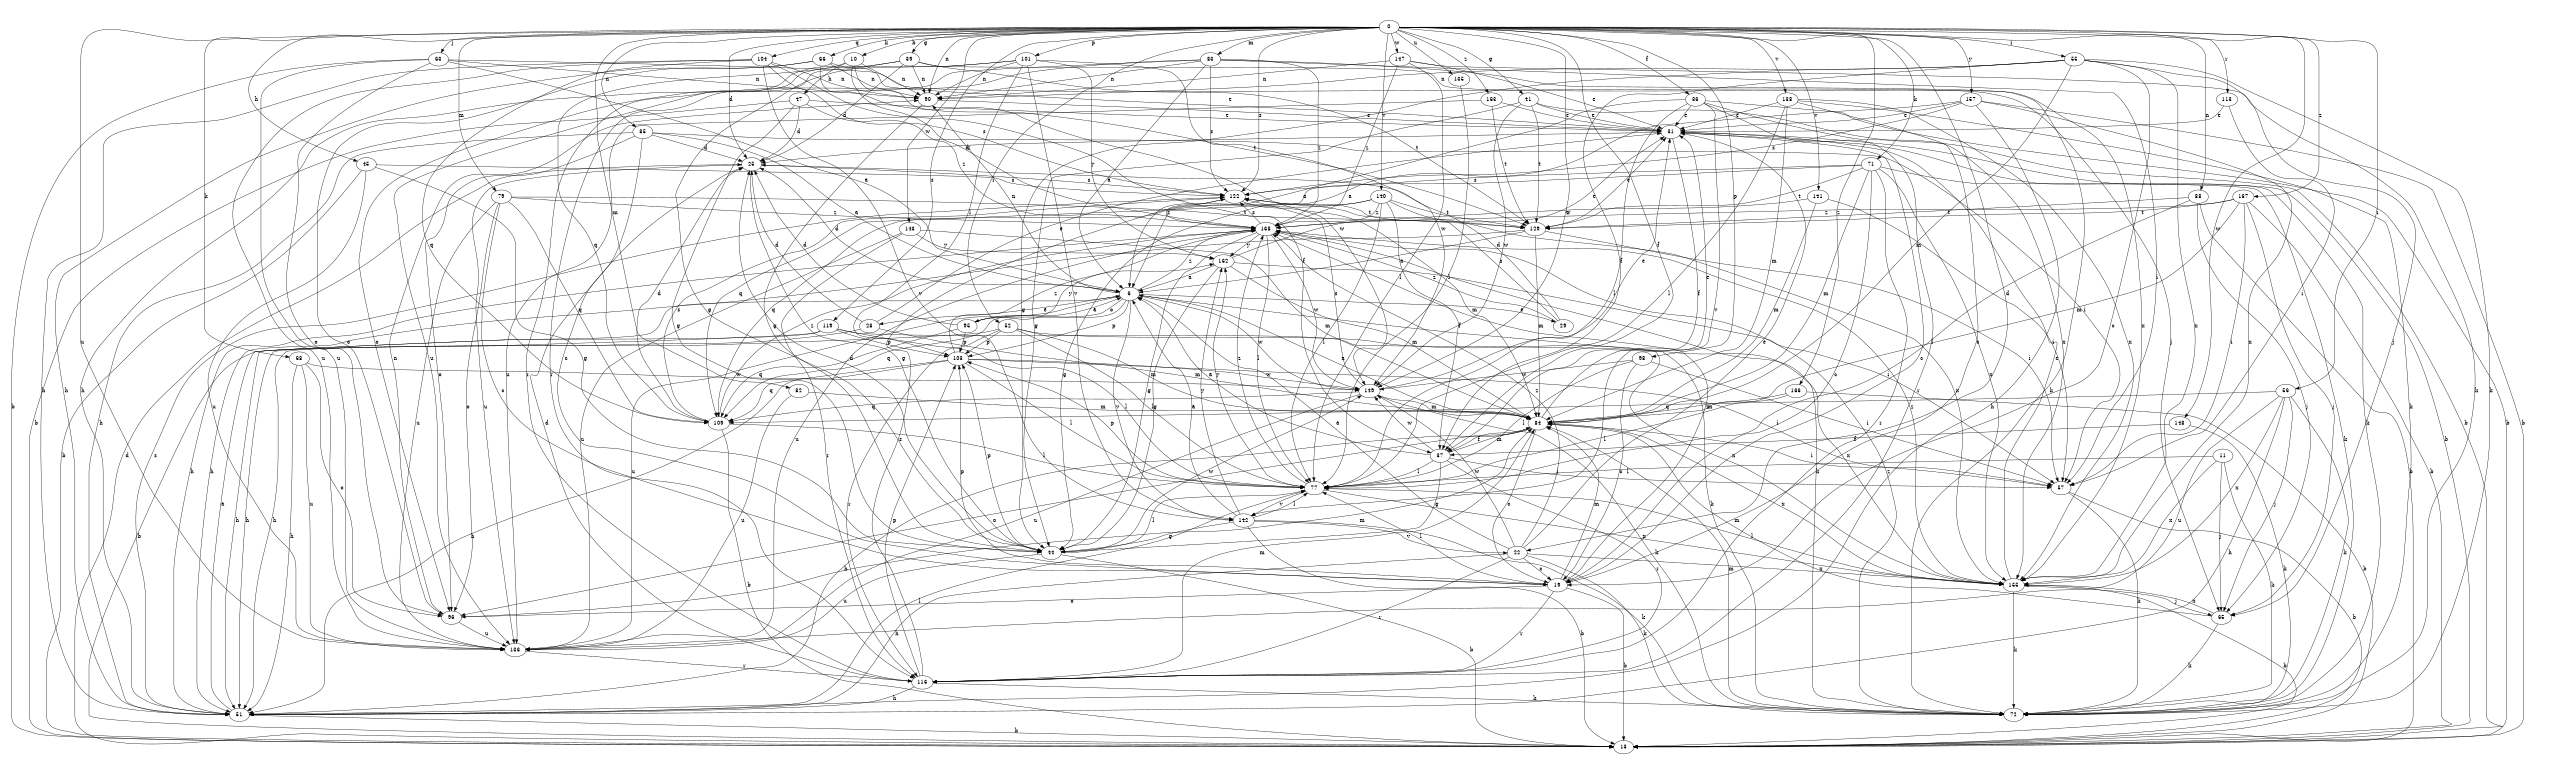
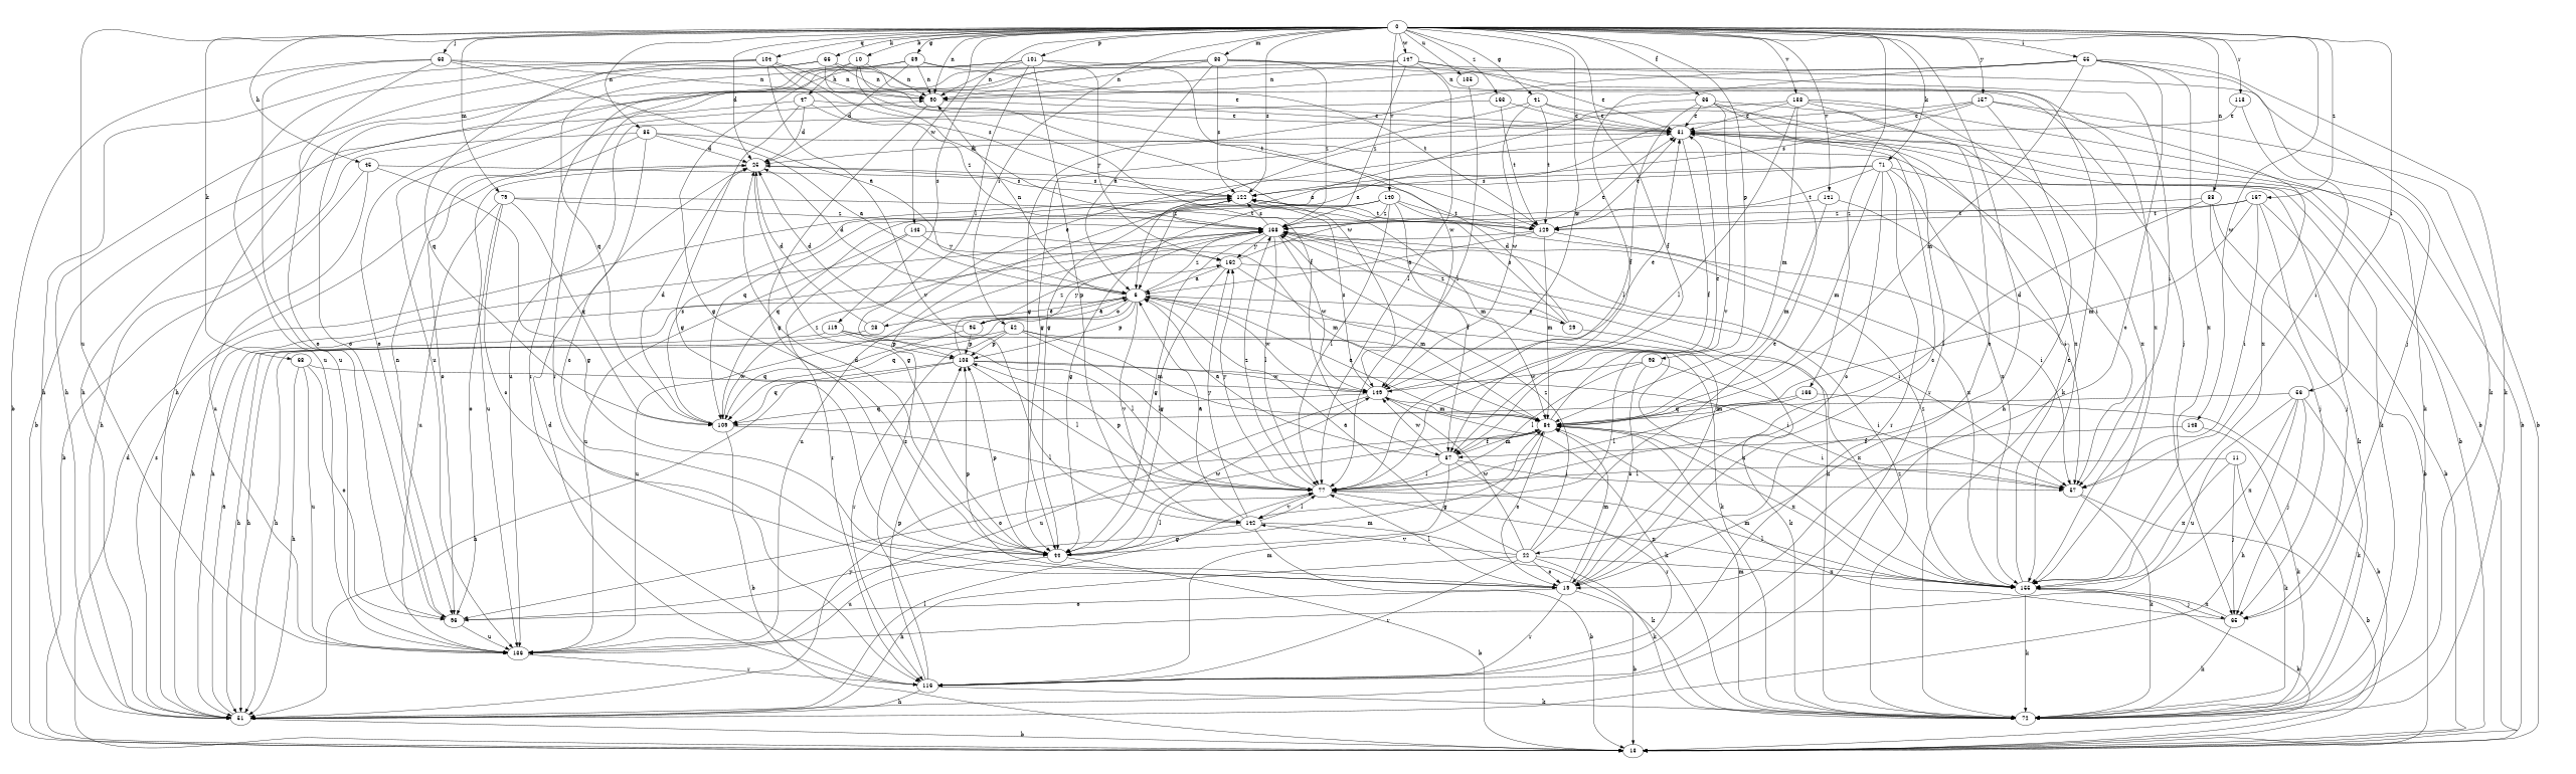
  strict digraph {
    0
    10
    22
    25
    36
    37
    39
    41
    45
    52
    55
    56
    63
    66
    68
    71
    79
-   82
    83
    85
    88
    90
    98
    101
    104
    113
    119
    122
    135
    136
    138
    140
    141
    143
    147
    148
    149
    157
    163
    166
    167
    47
    109
    168
    129
    11
    72
    65
    77
    155
    6
    142
    19
    116
    31
    51
    44
    13
    84
    57
    103
    96
    162
    28
    29
    95
    0 -> 10 [label=b]
    0 -> 22 [label=d]
    0 -> 25 [label=d]
    0 -> 36 [label=f]
    0 -> 37 [label=f]
    0 -> 39 [label=g]
    0 -> 41 [label=g]
    0 -> 45 [label=h]
    0 -> 52 [label=i]
    0 -> 55 [label=i]
    0 -> 56 [label=i]
    0 -> 63 [label=j]
    0 -> 66 [label=k]
    0 -> 68 [label=k]
    0 -> 71 [label=k]
    0 -> 79 [label=m]
-   0 -> 82 [label=m]
    0 -> 83 [label=m]
    0 -> 85 [label=n]
    0 -> 88 [label=n]
    0 -> 90 [label=n]
    0 -> 98 [label=p]
    0 -> 101 [label=p]
    0 -> 104 [label=q]
    0 -> 113 [label=r]
    0 -> 119 [label=s]
    0 -> 122 [label=s]
    0 -> 135 [label=u]
    0 -> 136 [label=u]
    0 -> 138 [label=v]
    0 -> 140 [label=v]
    0 -> 141 [label=v]
    0 -> 143 [label=w]
    0 -> 147 [label=w]
    0 -> 148 [label=w]
    0 -> 149 [label=w]
    0 -> 157 [label=y]
    0 -> 163 [label=z]
    0 -> 166 [label=z]
    0 -> 167 [label=z]
    10 -> 90 [label=n]
    10 -> 47 [label=h]
    10 -> 109 [label=q]
    10 -> 168 [label=z]
    10 -> 129 [label=t]
    22 -> 149 [label=w]
    22 -> 168 [label=z]
    22 -> 72 [label=k]
    22 -> 155 [label=x]
    22 -> 6 [label=a]
-   142 -> 22 [label=v]
+   22 -> 142 [label=v]
    22 -> 19 [label=c]
    22 -> 116 [label=r]
    22 -> 31 [label=e]
    22 -> 51 [label=h]
    25 -> 122 [label=s]
    25 -> 136 [label=u]
    25 -> 44 [label=g]
    36 -> 77 [label=l]
    36 -> 155 [label=x]
    36 -> 6 [label=a]
    36 -> 142 [label=v]
    36 -> 116 [label=r]
    36 -> 31 [label=e]
    36 -> 13 [label=b]
    37 -> 149 [label=w]
    37 -> 77 [label=l]
    37 -> 6 [label=a]
    37 -> 116 [label=r]
    37 -> 44 [label=g]
    37 -> 84 [label=m]
    37 -> 57 [label=i]
    39 -> 25 [label=d]
    39 -> 90 [label=n]
    39 -> 129 [label=t]
    39 -> 155 [label=x]
    39 -> 116 [label=r]
    39 -> 44 [label=g]
    41 -> 149 [label=w]
    41 -> 129 [label=t]
    41 -> 31 [label=e]
    41 -> 44 [label=g]
    41 -> 13 [label=b]
    45 -> 122 [label=s]
    45 -> 136 [label=u]
    45 -> 44 [label=g]
    45 -> 13 [label=b]
    52 -> 77 [label=l]
    52 -> 155 [label=x]
    52 -> 116 [label=r]
    52 -> 51 [label=h]
    52 -> 84 [label=m]
    52 -> 103 [label=p]
    55 -> 37 [label=f]
    55 -> 90 [label=n]
    55 -> 72 [label=k]
    55 -> 65 [label=j]
    55 -> 155 [label=x]
    55 -> 19 [label=c]
    55 -> 44 [label=g]
    55 -> 84 [label=m]
    56 -> 136 [label=u]
    56 -> 109 [label=q]
    56 -> 72 [label=k]
    56 -> 65 [label=j]
    56 -> 155 [label=x]
    56 -> 51 [label=h]
    63 -> 90 [label=n]
    63 -> 136 [label=u]
    63 -> 65 [label=j]
    63 -> 6 [label=a]
    63 -> 13 [label=b]
    63 -> 96 [label=o]
    66 -> 90 [label=n]
    66 -> 149 [label=w]
    66 -> 31 [label=e]
    66 -> 51 [label=h]
    66 -> 96 [label=o]
    68 -> 136 [label=u]
    68 -> 149 [label=w]
    68 -> 51 [label=h]
    68 -> 96 [label=o]
    71 -> 122 [label=s]
    71 -> 109 [label=q]
    71 -> 129 [label=t]
    71 -> 72 [label=k]
    71 -> 155 [label=x]
    71 -> 19 [label=c]
    71 -> 116 [label=r]
    71 -> 84 [label=m]
    79 -> 136 [label=u]
    79 -> 109 [label=q]
    79 -> 168 [label=z]
    79 -> 129 [label=t]
    79 -> 19 [label=c]
    79 -> 96 [label=o]
-   82 -> 136 [label=u]
-   82 -> 84 [label=m]
    83 -> 90 [label=n]
    83 -> 122 [label=s]
    83 -> 168 [label=z]
    83 -> 72 [label=k]
    83 -> 6 [label=a]
    83 -> 116 [label=r]
    83 -> 51 [label=h]
    83 -> 57 [label=i]
    85 -> 25 [label=d]
    85 -> 6 [label=a]
    85 -> 19 [label=c]
    85 -> 51 [label=h]
    85 -> 57 [label=i]
    85 -> 96 [label=o]
    88 -> 129 [label=t]
    88 -> 65 [label=j]
    88 -> 77 [label=l]
    88 -> 13 [label=b]
    90 -> 31 [label=e]
    90 -> 44 [label=g]
    98 -> 149 [label=w]
    98 -> 77 [label=l]
    98 -> 19 [label=c]
    98 -> 57 [label=i]
    101 -> 90 [label=n]
    101 -> 136 [label=u]
    101 -> 149 [label=w]
-   101 -> 142 [label=v]
+   101 -> 142 [label=p]
    101 -> 103 [label=l]
    101 -> 96 [label=o]
    101 -> 162 [label=y]
    104 -> 37 [label=f]
    104 -> 90 [label=n]
    104 -> 122 [label=s]
    104 -> 136 [label=u]
    104 -> 109 [label=q]
    104 -> 142 [label=v]
    104 -> 51 [label=h]
    113 -> 31 [label=e]
    113 -> 57 [label=i]
    119 -> 77 [label=l]
    119 -> 155 [label=x]
    119 -> 51 [label=h]
-   119 -> 13 [label=b]
    119 -> 103 [label=p]
    122 -> 168 [label=z]
    122 -> 129 [label=t]
    122 -> 84 [label=m]
    135 -> 77 [label=l]
    136 -> 116 [label=r]
    138 -> 72 [label=k]
    138 -> 77 [label=l]
    138 -> 155 [label=x]
    138 -> 19 [label=c]
    138 -> 31 [label=e]
+   138 -> 44 [label=g]
    138 -> 84 [label=m]
    140 -> 37 [label=f]
    140 -> 109 [label=q]
    140 -> 168 [label=z]
    140 -> 129 [label=t]
    140 -> 77 [label=l]
    140 -> 155 [label=x]
    140 -> 44 [label=g]
    141 -> 168 [label=z]
    141 -> 84 [label=m]
    141 -> 57 [label=i]
    143 -> 136 [label=u]
    143 -> 116 [label=r]
    143 -> 84 [label=m]
    143 -> 162 [label=y]
    147 -> 90 [label=n]
    147 -> 168 [label=z]
    147 -> 72 [label=k]
    147 -> 77 [label=l]
    147 -> 31 [label=e]
+   147 -> 51 [label=h]
    148 -> 37 [label=f]
    148 -> 72 [label=k]
    149 -> 122 [label=s]
    149 -> 136 [label=u]
    149 -> 109 [label=q]
    149 -> 72 [label=k]
    149 -> 31 [label=e]
    149 -> 84 [label=m]
    157 -> 122 [label=s]
    157 -> 155 [label=x]
    157 -> 6 [label=a]
    157 -> 31 [label=e]
    157 -> 51 [label=h]
    157 -> 13 [label=b]
    163 -> 136 [label=u]
    163 -> 129 [label=t]
    163 -> 31 [label=e]
    166 -> 77 [label=l]
    166 -> 13 [label=b]
    166 -> 84 [label=m]
    167 -> 168 [label=z]
    167 -> 129 [label=t]
    167 -> 65 [label=j]
    167 -> 13 [label=b]
    167 -> 84 [label=m]
    167 -> 57 [label=i]
    47 -> 25 [label=d]
    47 -> 168 [label=z]
    47 -> 31 [label=e]
    47 -> 44 [label=g]
    47 -> 13 [label=b]
    109 -> 25 [label=d]
    109 -> 122 [label=s]
    109 -> 168 [label=z]
    109 -> 77 [label=l]
    109 -> 13 [label=b]
    168 -> 122 [label=s]
    168 -> 136 [label=u]
    168 -> 149 [label=w]
    168 -> 72 [label=k]
    168 -> 77 [label=l]
    168 -> 51 [label=h]
    168 -> 44 [label=g]
    168 -> 162 [label=y]
    129 -> 6 [label=a]
    129 -> 31 [label=e]
    129 -> 51 [label=h]
    129 -> 84 [label=m]
    129 -> 57 [label=i]
    11 -> 72 [label=k]
    11 -> 65 [label=j]
    11 -> 77 [label=l]
    11 -> 155 [label=x]
    72 -> 168 [label=z]
    72 -> 84 [label=m]
    65 -> 72 [label=k]
    65 -> 155 [label=x]
    65 -> 84 [label=m]
    77 -> 168 [label=z]
    77 -> 155 [label=x]
    77 -> 142 [label=v]
    77 -> 103 [label=p]
    77 -> 162 [label=y]
    155 -> 168 [label=z]
    155 -> 72 [label=k]
    155 -> 65 [label=j]
    155 -> 77 [label=l]
    155 -> 31 [label=e]
    155 -> 13 [label=b]
    6 -> 25 [label=d]
    6 -> 90 [label=n]
    6 -> 136 [label=u]
    6 -> 149 [label=w]
    6 -> 109 [label=q]
    6 -> 168 [label=z]
    6 -> 72 [label=k]
    6 -> 142 [label=v]
    6 -> 103 [label=p]
    6 -> 28 [label=e]
    6 -> 29 [label=e]
    6 -> 95 [label=o]
    142 -> 72 [label=k]
    142 -> 77 [label=l]
    142 -> 6 [label=a]
    142 -> 44 [label=g]
    142 -> 13 [label=b]
    142 -> 162 [label=y]
    19 -> 168 [label=z]
    19 -> 77 [label=l]
    19 -> 116 [label=r]
    19 -> 13 [label=b]
    19 -> 84 [label=m]
    19 -> 103 [label=p]
    19 -> 96 [label=o]
    116 -> 25 [label=d]
    116 -> 122 [label=s]
    116 -> 72 [label=k]
    116 -> 51 [label=h]
    116 -> 84 [label=m]
    116 -> 103 [label=p]
    31 -> 25 [label=d]
    31 -> 37 [label=f]
    31 -> 72 [label=k]
    31 -> 19 [label=c]
    31 -> 13 [label=b]
    51 -> 122 [label=s]
    51 -> 77 [label=l]
    51 -> 6 [label=a]
    51 -> 13 [label=b]
    44 -> 25 [label=d]
    44 -> 136 [label=u]
    44 -> 149 [label=w]
    44 -> 77 [label=l]
    44 -> 13 [label=b]
    44 -> 103 [label=p]
    13 -> 25 [label=d]
    84 -> 37 [label=f]
    84 -> 155 [label=x]
    84 -> 6 [label=a]
    84 -> 19 [label=c]
    84 -> 31 [label=e]
-   84 -> 51 [label=h]
+   84 -> 51 [label=y]
    84 -> 57 [label=i]
    84 -> 96 [label=o]
    57 -> 72 [label=k]
    57 -> 13 [label=b]
    103 -> 149 [label=w]
    103 -> 109 [label=q]
    103 -> 168 [label=z]
    103 -> 77 [label=l]
    103 -> 51 [label=h]
    103 -> 57 [label=i]
    96 -> 90 [label=n]
    96 -> 136 [label=u]
    96 -> 84 [label=m]
    162 -> 6 [label=a]
    162 -> 31 [label=e]
    162 -> 44 [label=g]
    162 -> 84 [label=m]
    162 -> 57 [label=i]
    28 -> 25 [label=d]
    28 -> 31 [label=e]
    28 -> 51 [label=h]
-   28 -> 84 [label=m]
    29 -> 25 [label=d]
    29 -> 122 [label=s]
    29 -> 168 [label=z]
+   29 -> 72 [label=k]
    95 -> 25 [label=d]
    95 -> 109 [label=q]
    95 -> 6 [label=a]
    95 -> 103 [label=p]
    95 -> 162 [label=y]
  }
